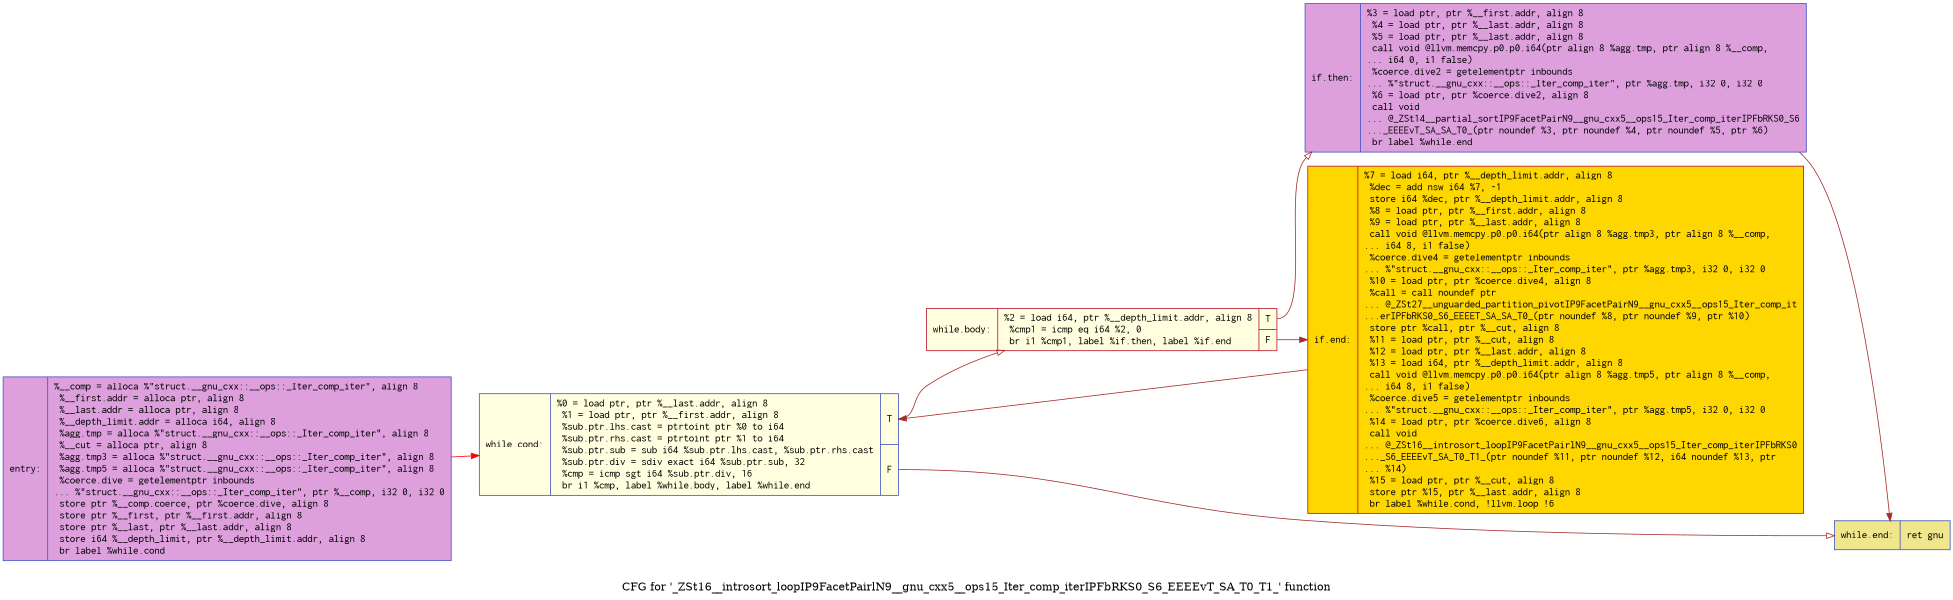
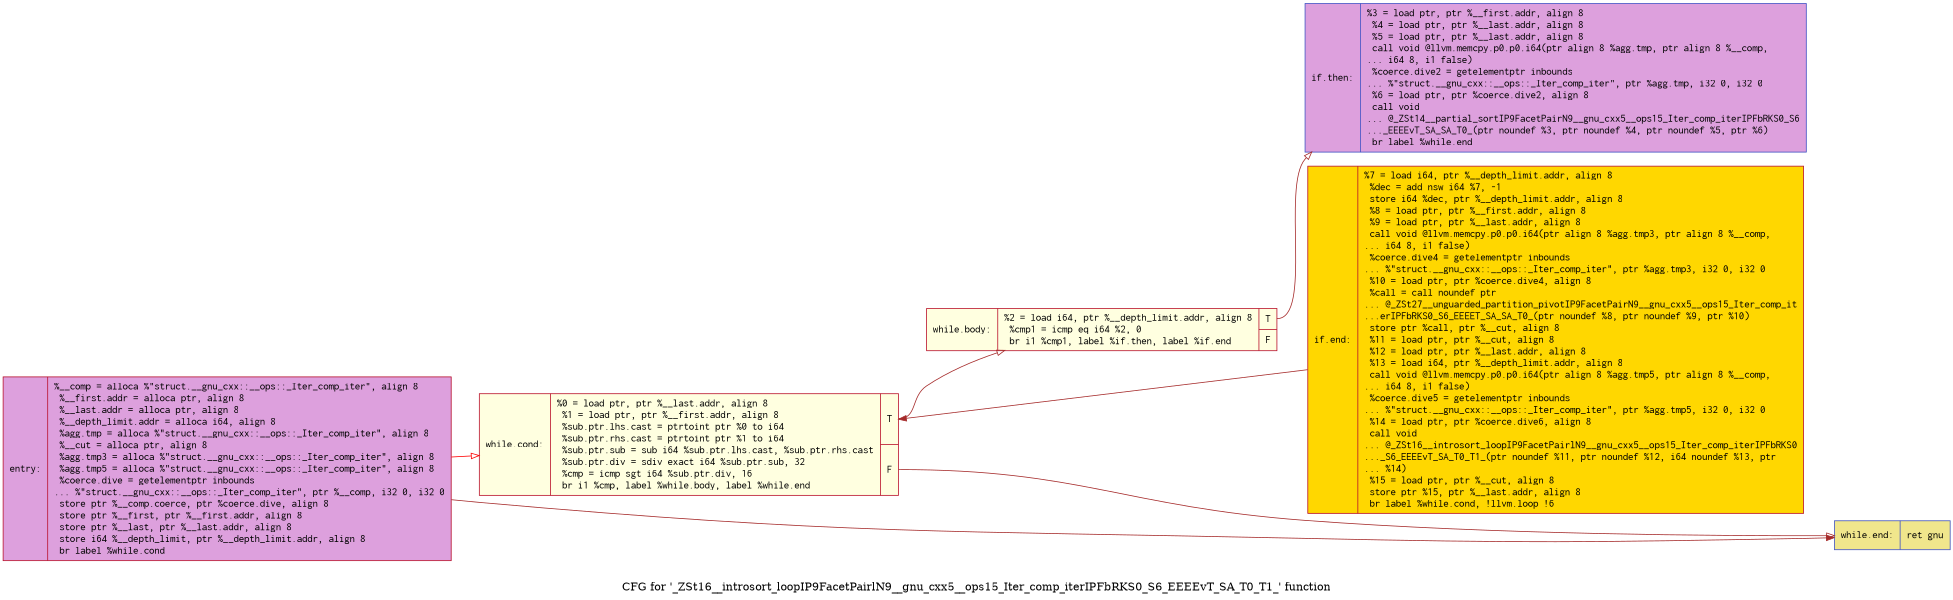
  digraph {
    label="CFG for '_ZSt16__introsort_loopIP9FacetPairlN9__gnu_cxx5__ops15_Iter_comp_iterIPFbRKS0_S6_EEEEvT_SA_T0_T1_' function"
    rankdir=LR
    node [color="#3d50c3ff" fillcolor=plum fontname=Courier shape=record style=filled]
    edge [arrowhead=onormal color=brown]
-   n1 [label="{entry:\l|  %__comp = alloca %\"struct.__gnu_cxx::__ops::_Iter_comp_iter\", align 8\l  %__first.addr = alloca ptr, align 8\l  %__last.addr = alloca ptr, align 8\l  %__depth_limit.addr = alloca i64, align 8\l  %agg.tmp = alloca %\"struct.__gnu_cxx::__ops::_Iter_comp_iter\", align 8\l  %__cut = alloca ptr, align 8\l  %agg.tmp3 = alloca %\"struct.__gnu_cxx::__ops::_Iter_comp_iter\", align 8\l  %agg.tmp5 = alloca %\"struct.__gnu_cxx::__ops::_Iter_comp_iter\", align 8\l  %coerce.dive = getelementptr inbounds\l... %\"struct.__gnu_cxx::__ops::_Iter_comp_iter\", ptr %__comp, i32 0, i32 0\l  store ptr %__comp.coerce, ptr %coerce.dive, align 8\l  store ptr %__first, ptr %__first.addr, align 8\l  store ptr %__last, ptr %__last.addr, align 8\l  store i64 %__depth_limit, ptr %__depth_limit.addr, align 8\l  br label %while.cond\l}"]
-   n2 [fillcolor=lightyellow label="{while.cond:\l|  %0 = load ptr, ptr %__last.addr, align 8\l  %1 = load ptr, ptr %__first.addr, align 8\l  %sub.ptr.lhs.cast = ptrtoint ptr %0 to i64\l  %sub.ptr.rhs.cast = ptrtoint ptr %1 to i64\l  %sub.ptr.sub = sub i64 %sub.ptr.lhs.cast, %sub.ptr.rhs.cast\l  %sub.ptr.div = sdiv exact i64 %sub.ptr.sub, 32\l  %cmp = icmp sgt i64 %sub.ptr.div, 16\l  br i1 %cmp, label %while.body, label %while.end\l|{<s0>T|<s1>F}}"]
+   n1 [color="#b70d28ff" label="{entry:\l|  %__comp = alloca %\"struct.__gnu_cxx::__ops::_Iter_comp_iter\", align 8\l  %__first.addr = alloca ptr, align 8\l  %__last.addr = alloca ptr, align 8\l  %__depth_limit.addr = alloca i64, align 8\l  %agg.tmp = alloca %\"struct.__gnu_cxx::__ops::_Iter_comp_iter\", align 8\l  %__cut = alloca ptr, align 8\l  %agg.tmp3 = alloca %\"struct.__gnu_cxx::__ops::_Iter_comp_iter\", align 8\l  %agg.tmp5 = alloca %\"struct.__gnu_cxx::__ops::_Iter_comp_iter\", align 8\l  %coerce.dive = getelementptr inbounds\l... %\"struct.__gnu_cxx::__ops::_Iter_comp_iter\", ptr %__comp, i32 0, i32 0\l  store ptr %__comp.coerce, ptr %coerce.dive, align 8\l  store ptr %__first, ptr %__first.addr, align 8\l  store ptr %__last, ptr %__last.addr, align 8\l  store i64 %__depth_limit, ptr %__depth_limit.addr, align 8\l  br label %while.cond\l}"]
+   n2 [color="#b70d28ff" fillcolor=lightyellow label="{while.cond:\l|  %0 = load ptr, ptr %__last.addr, align 8\l  %1 = load ptr, ptr %__first.addr, align 8\l  %sub.ptr.lhs.cast = ptrtoint ptr %0 to i64\l  %sub.ptr.rhs.cast = ptrtoint ptr %1 to i64\l  %sub.ptr.sub = sub i64 %sub.ptr.lhs.cast, %sub.ptr.rhs.cast\l  %sub.ptr.div = sdiv exact i64 %sub.ptr.sub, 32\l  %cmp = icmp sgt i64 %sub.ptr.div, 16\l  br i1 %cmp, label %while.body, label %while.end\l|{<s0>T|<s1>F}}"]
    n3 [color="#b70d28ff" fillcolor=lightyellow label="{while.body:\l|  %2 = load i64, ptr %__depth_limit.addr, align 8\l  %cmp1 = icmp eq i64 %2, 0\l  br i1 %cmp1, label %if.then, label %if.end\l|{<s0>T|<s1>F}}"]
    n4 [fillcolor=khaki label="{while.end:\l|  ret gnu\l}"]
-   n5 [label="{if.then:\l|  %3 = load ptr, ptr %__first.addr, align 8\l  %4 = load ptr, ptr %__last.addr, align 8\l  %5 = load ptr, ptr %__last.addr, align 8\l  call void @llvm.memcpy.p0.p0.i64(ptr align 8 %agg.tmp, ptr align 8 %__comp,\l... i64 0, i1 false)\l  %coerce.dive2 = getelementptr inbounds\l... %\"struct.__gnu_cxx::__ops::_Iter_comp_iter\", ptr %agg.tmp, i32 0, i32 0\l  %6 = load ptr, ptr %coerce.dive2, align 8\l  call void\l... @_ZSt14__partial_sortIP9FacetPairN9__gnu_cxx5__ops15_Iter_comp_iterIPFbRKS0_S6\l..._EEEEvT_SA_SA_T0_(ptr noundef %3, ptr noundef %4, ptr noundef %5, ptr %6)\l  br label %while.end\l}"]
+   n5 [label="{if.then:\l|  %3 = load ptr, ptr %__first.addr, align 8\l  %4 = load ptr, ptr %__last.addr, align 8\l  %5 = load ptr, ptr %__last.addr, align 8\l  call void @llvm.memcpy.p0.p0.i64(ptr align 8 %agg.tmp, ptr align 8 %__comp,\l... i64 8, i1 false)\l  %coerce.dive2 = getelementptr inbounds\l... %\"struct.__gnu_cxx::__ops::_Iter_comp_iter\", ptr %agg.tmp, i32 0, i32 0\l  %6 = load ptr, ptr %coerce.dive2, align 8\l  call void\l... @_ZSt14__partial_sortIP9FacetPairN9__gnu_cxx5__ops15_Iter_comp_iterIPFbRKS0_S6\l..._EEEEvT_SA_SA_T0_(ptr noundef %3, ptr noundef %4, ptr noundef %5, ptr %6)\l  br label %while.end\l}"]
    n6 [color="#b70d28ff" fillcolor=gold label="{if.end:\l|  %7 = load i64, ptr %__depth_limit.addr, align 8\l  %dec = add nsw i64 %7, -1\l  store i64 %dec, ptr %__depth_limit.addr, align 8\l  %8 = load ptr, ptr %__first.addr, align 8\l  %9 = load ptr, ptr %__last.addr, align 8\l  call void @llvm.memcpy.p0.p0.i64(ptr align 8 %agg.tmp3, ptr align 8 %__comp,\l... i64 8, i1 false)\l  %coerce.dive4 = getelementptr inbounds\l... %\"struct.__gnu_cxx::__ops::_Iter_comp_iter\", ptr %agg.tmp3, i32 0, i32 0\l  %10 = load ptr, ptr %coerce.dive4, align 8\l  %call = call noundef ptr\l... @_ZSt27__unguarded_partition_pivotIP9FacetPairN9__gnu_cxx5__ops15_Iter_comp_it\l...erIPFbRKS0_S6_EEEET_SA_SA_T0_(ptr noundef %8, ptr noundef %9, ptr %10)\l  store ptr %call, ptr %__cut, align 8\l  %11 = load ptr, ptr %__cut, align 8\l  %12 = load ptr, ptr %__last.addr, align 8\l  %13 = load i64, ptr %__depth_limit.addr, align 8\l  call void @llvm.memcpy.p0.p0.i64(ptr align 8 %agg.tmp5, ptr align 8 %__comp,\l... i64 8, i1 false)\l  %coerce.dive5 = getelementptr inbounds\l... %\"struct.__gnu_cxx::__ops::_Iter_comp_iter\", ptr %agg.tmp5, i32 0, i32 0\l  %14 = load ptr, ptr %coerce.dive6, align 8\l  call void\l... @_ZSt16__introsort_loopIP9FacetPairlN9__gnu_cxx5__ops15_Iter_comp_iterIPFbRKS0\l..._S6_EEEEvT_SA_T0_T1_(ptr noundef %11, ptr noundef %12, i64 noundef %13, ptr\l... %14)\l  %15 = load ptr, ptr %__cut, align 8\l  store ptr %15, ptr %__last.addr, align 8\l  br label %while.cond, !llvm.loop !6\l}"]
-   n1 -> n2 [arrowhead=normal color=red]
+   n1 -> n2 [color=red]
    n2 -> n3 [tailport=s0]
    n2 -> n4 [tailport=s1]
    n3 -> n5 [tailport=s0]
-   n3 -> n6 [arrowhead=normal tailport=s1]
-   n5 -> n4 [arrowhead=normal]
+   n1 -> n4 [arrowhead=normal]
    n6 -> n2 [arrowhead=normal]
  }
